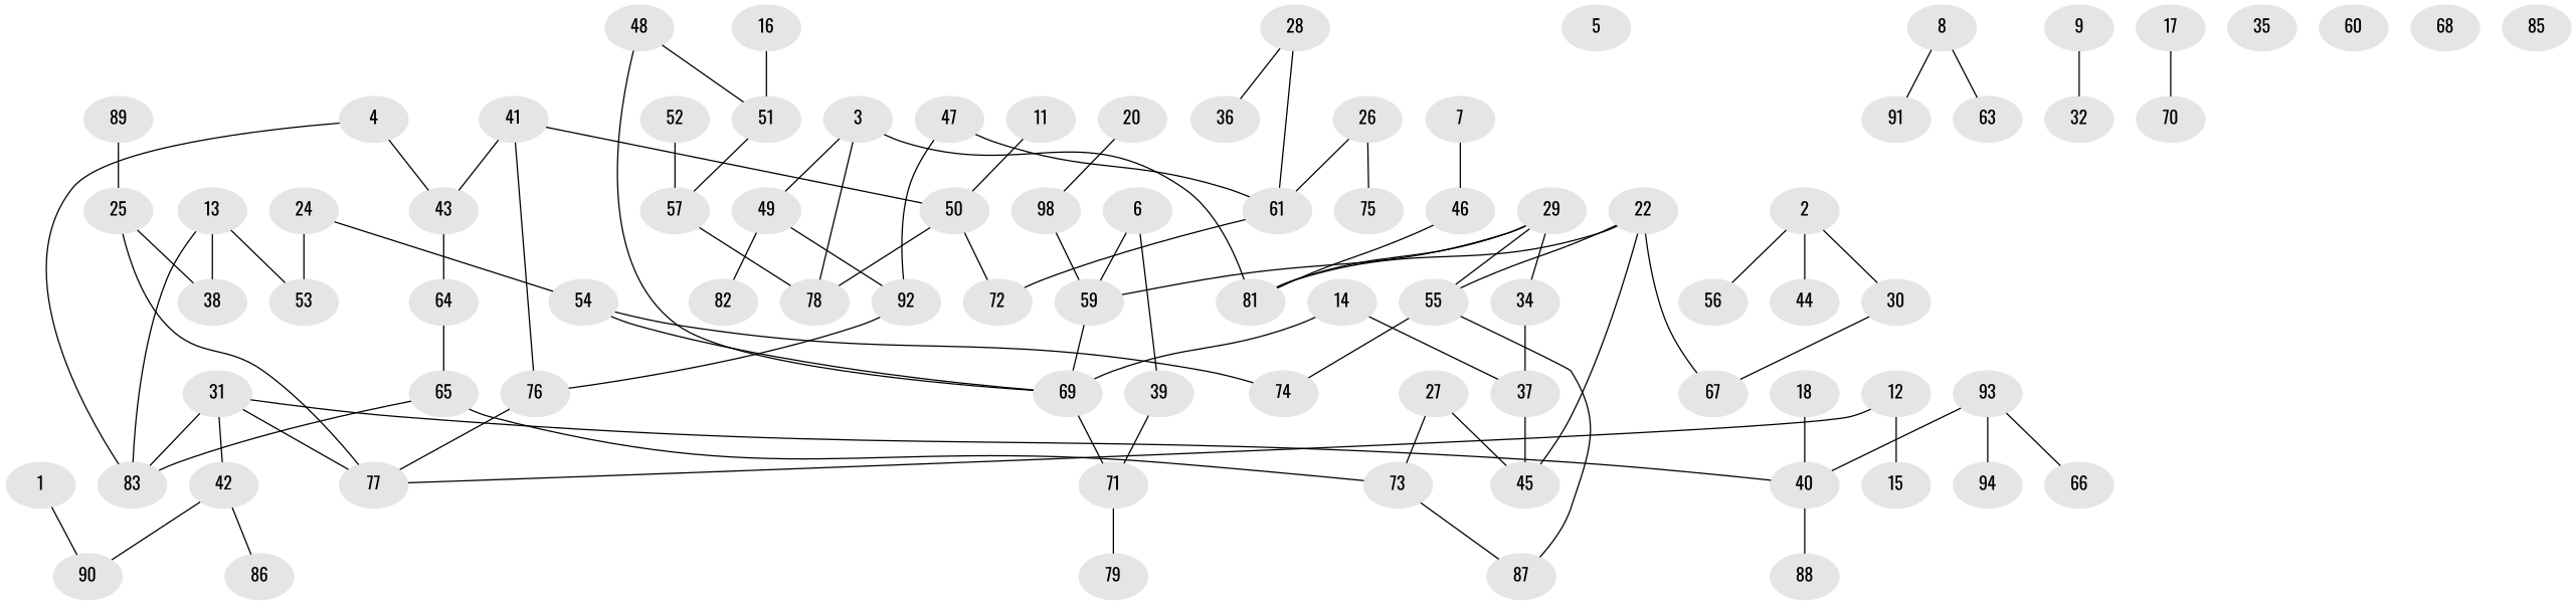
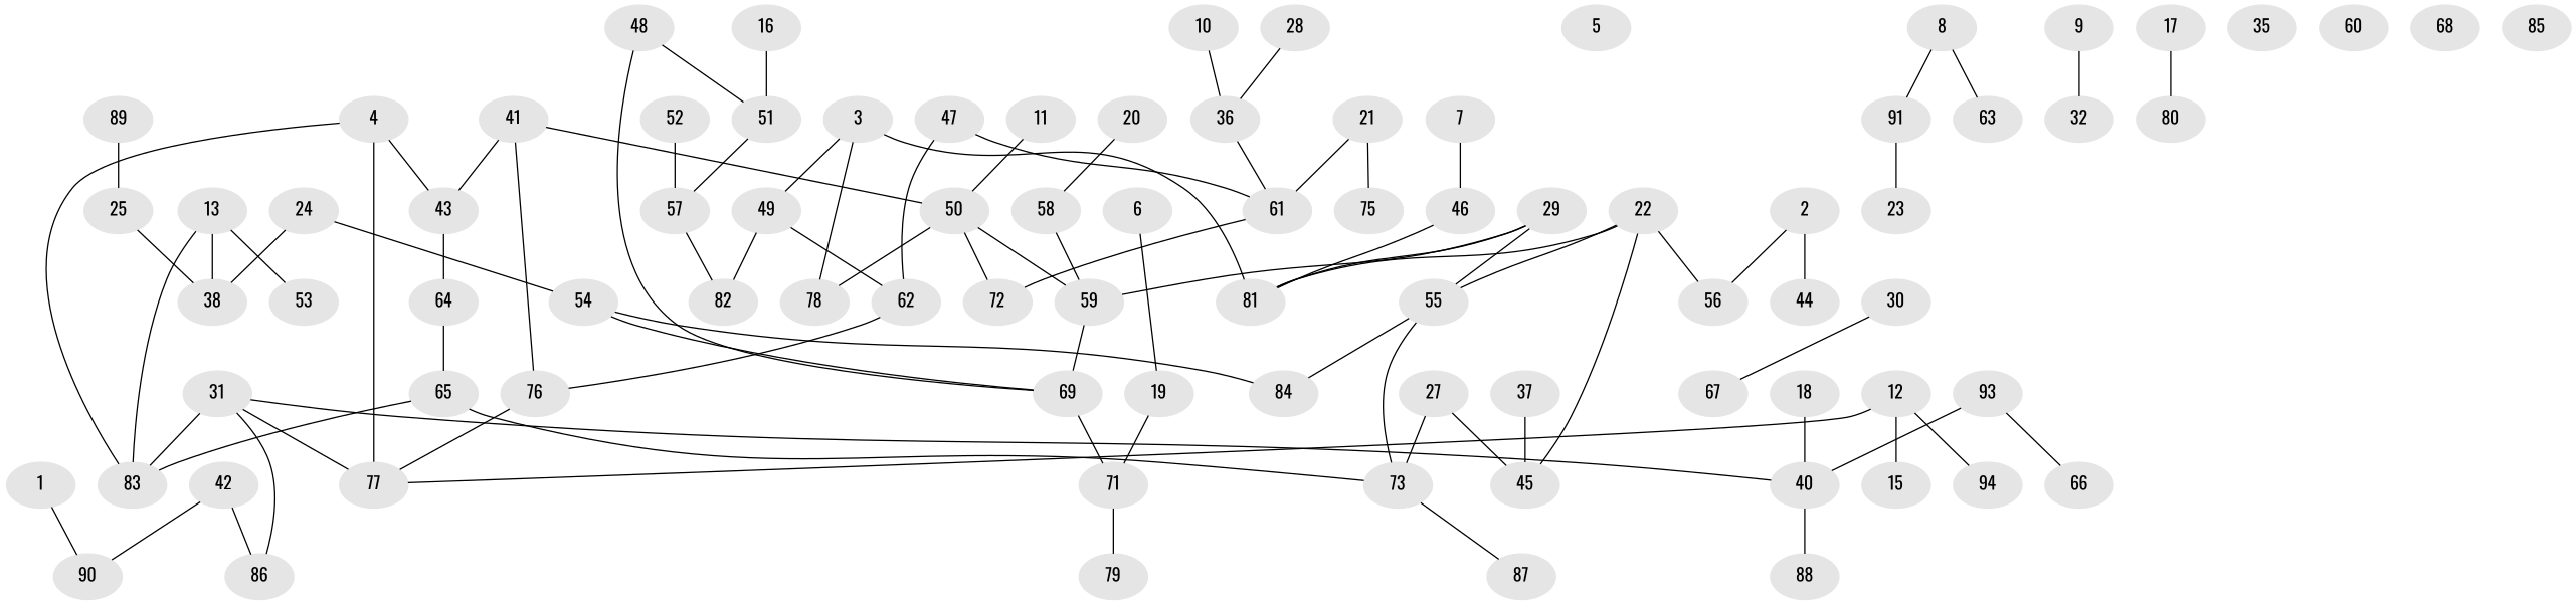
  graph {
    fontname=Oswald
    node [color=gray90 fontname=Oswald style=filled]
    edge [fontname=Oswald]
    n1 [label=90]
    1
    2
    30
    44
    56
    67
    3
    49
    78
    81
-   62 [label=92]
+   62
    82
    4
    43
    77
    83
    64
    5
    6
-   39
+   39 [label=19]
    59
    71
    69
    7
    46
    n27 [label=91]
    8
    63
+   23
    9
    32
+   10
    36
    61
    11
    50
    72
    12
    15
    n41 [label=94]
    13
    53
    38
-   14
    37
    45
    16
    51
    57
    17
-   80 [label=70]
+   80
    18
    40
    88
    n56 [label=89]
    25
    20
-   58 [label=98]
+   58
    22
    55
    73
-   84 [label=74]
+   84
    24
    54
-   26
+   26 [label=21]
    75
    27
    87
    28
    29
-   34
    31
    86
    n75 [label=93]
    66
    35
    79
    41
    76
    42
    65
    47
    48
    52
    60
    68
    85
    1 -- n1
-   2 -- 30
    2 -- 44
    2 -- 56
    30 -- 67
    3 -- 49
    3 -- 78
    3 -- 81
    49 -- 62
    49 -- 82
    62 -- 76
    4 -- 43
-   25 -- 77
+   4 -- 77
    4 -- 83
    43 -- 64
    64 -- 65
    6 -- 39
-   6 -- 59
+   50 -- 59
    39 -- 71
    59 -- 69
    71 -- 79
    69 -- 71
    7 -- 46
    46 -- 81
+   n27 -- 23
    8 -- n27
    8 -- 63
    9 -- 32
-   28 -- 61
+   10 -- 36
+   36 -- 61
    61 -- 72
    11 -- 50
    50 -- 78
    50 -- 72
    12 -- 77
    12 -- 15
-   n75 -- n41
+   12 -- n41
    13 -- 83
    13 -- 53
    13 -- 38
-   14 -- 69
-   14 -- 37
    37 -- 45
    16 -- 51
    51 -- 57
-   57 -- 78
+   57 -- 82
    17 -- 80
    18 -- 40
    40 -- 88
    n56 -- 25
    25 -- 38
    20 -- 58
    58 -- 59
-   22 -- 67
+   22 -- 56
    22 -- 81
    22 -- 45
    22 -- 55
-   55 -- 87
+   55 -- 73
    55 -- 84
    73 -- 87
-   24 -- 53
+   24 -- 38
    24 -- 54
    54 -- 69
    54 -- 84
    26 -- 61
    26 -- 75
    27 -- 45
    27 -- 73
    28 -- 36
    29 -- 81
    29 -- 59
    29 -- 55
-   29 -- 34
-   34 -- 37
    31 -- 77
    31 -- 83
    31 -- 40
-   31 -- 42
+   31 -- 86
    n75 -- 40
    n75 -- 66
    41 -- 43
    41 -- 50
    41 -- 76
    76 -- 77
    42 -- n1
    42 -- 86
    65 -- 83
    65 -- 73
    47 -- 62
    47 -- 61
    48 -- 69
    48 -- 51
    52 -- 57
  }
